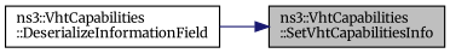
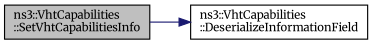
  digraph {
    rankdir=RL
    fontname=Merriweather
    node [color=black fontname=Merriweather fontsize=10 shape=record style=filled]
    n1 [fillcolor=grey75 fontcolor=black height=0.2 label="ns3::VhtCapabilities\l::SetVhtCapabilitiesInfo" width=0.4]
    n2 [fillcolor=white height=0.2 label="ns3::VhtCapabilities\l::DeserializeInformationField" width=0.4]
-   n1 -> n2 [color=midnightblue dir=back fontname=Merriweather fontsize=10 labelfontname=Helvetica labelfontsize=10 style=solid]
+   n2 -> n1 [color=midnightblue dir=back fontname=Merriweather fontsize=10 labelfontname=Helvetica labelfontsize=10 style=solid]
  }
